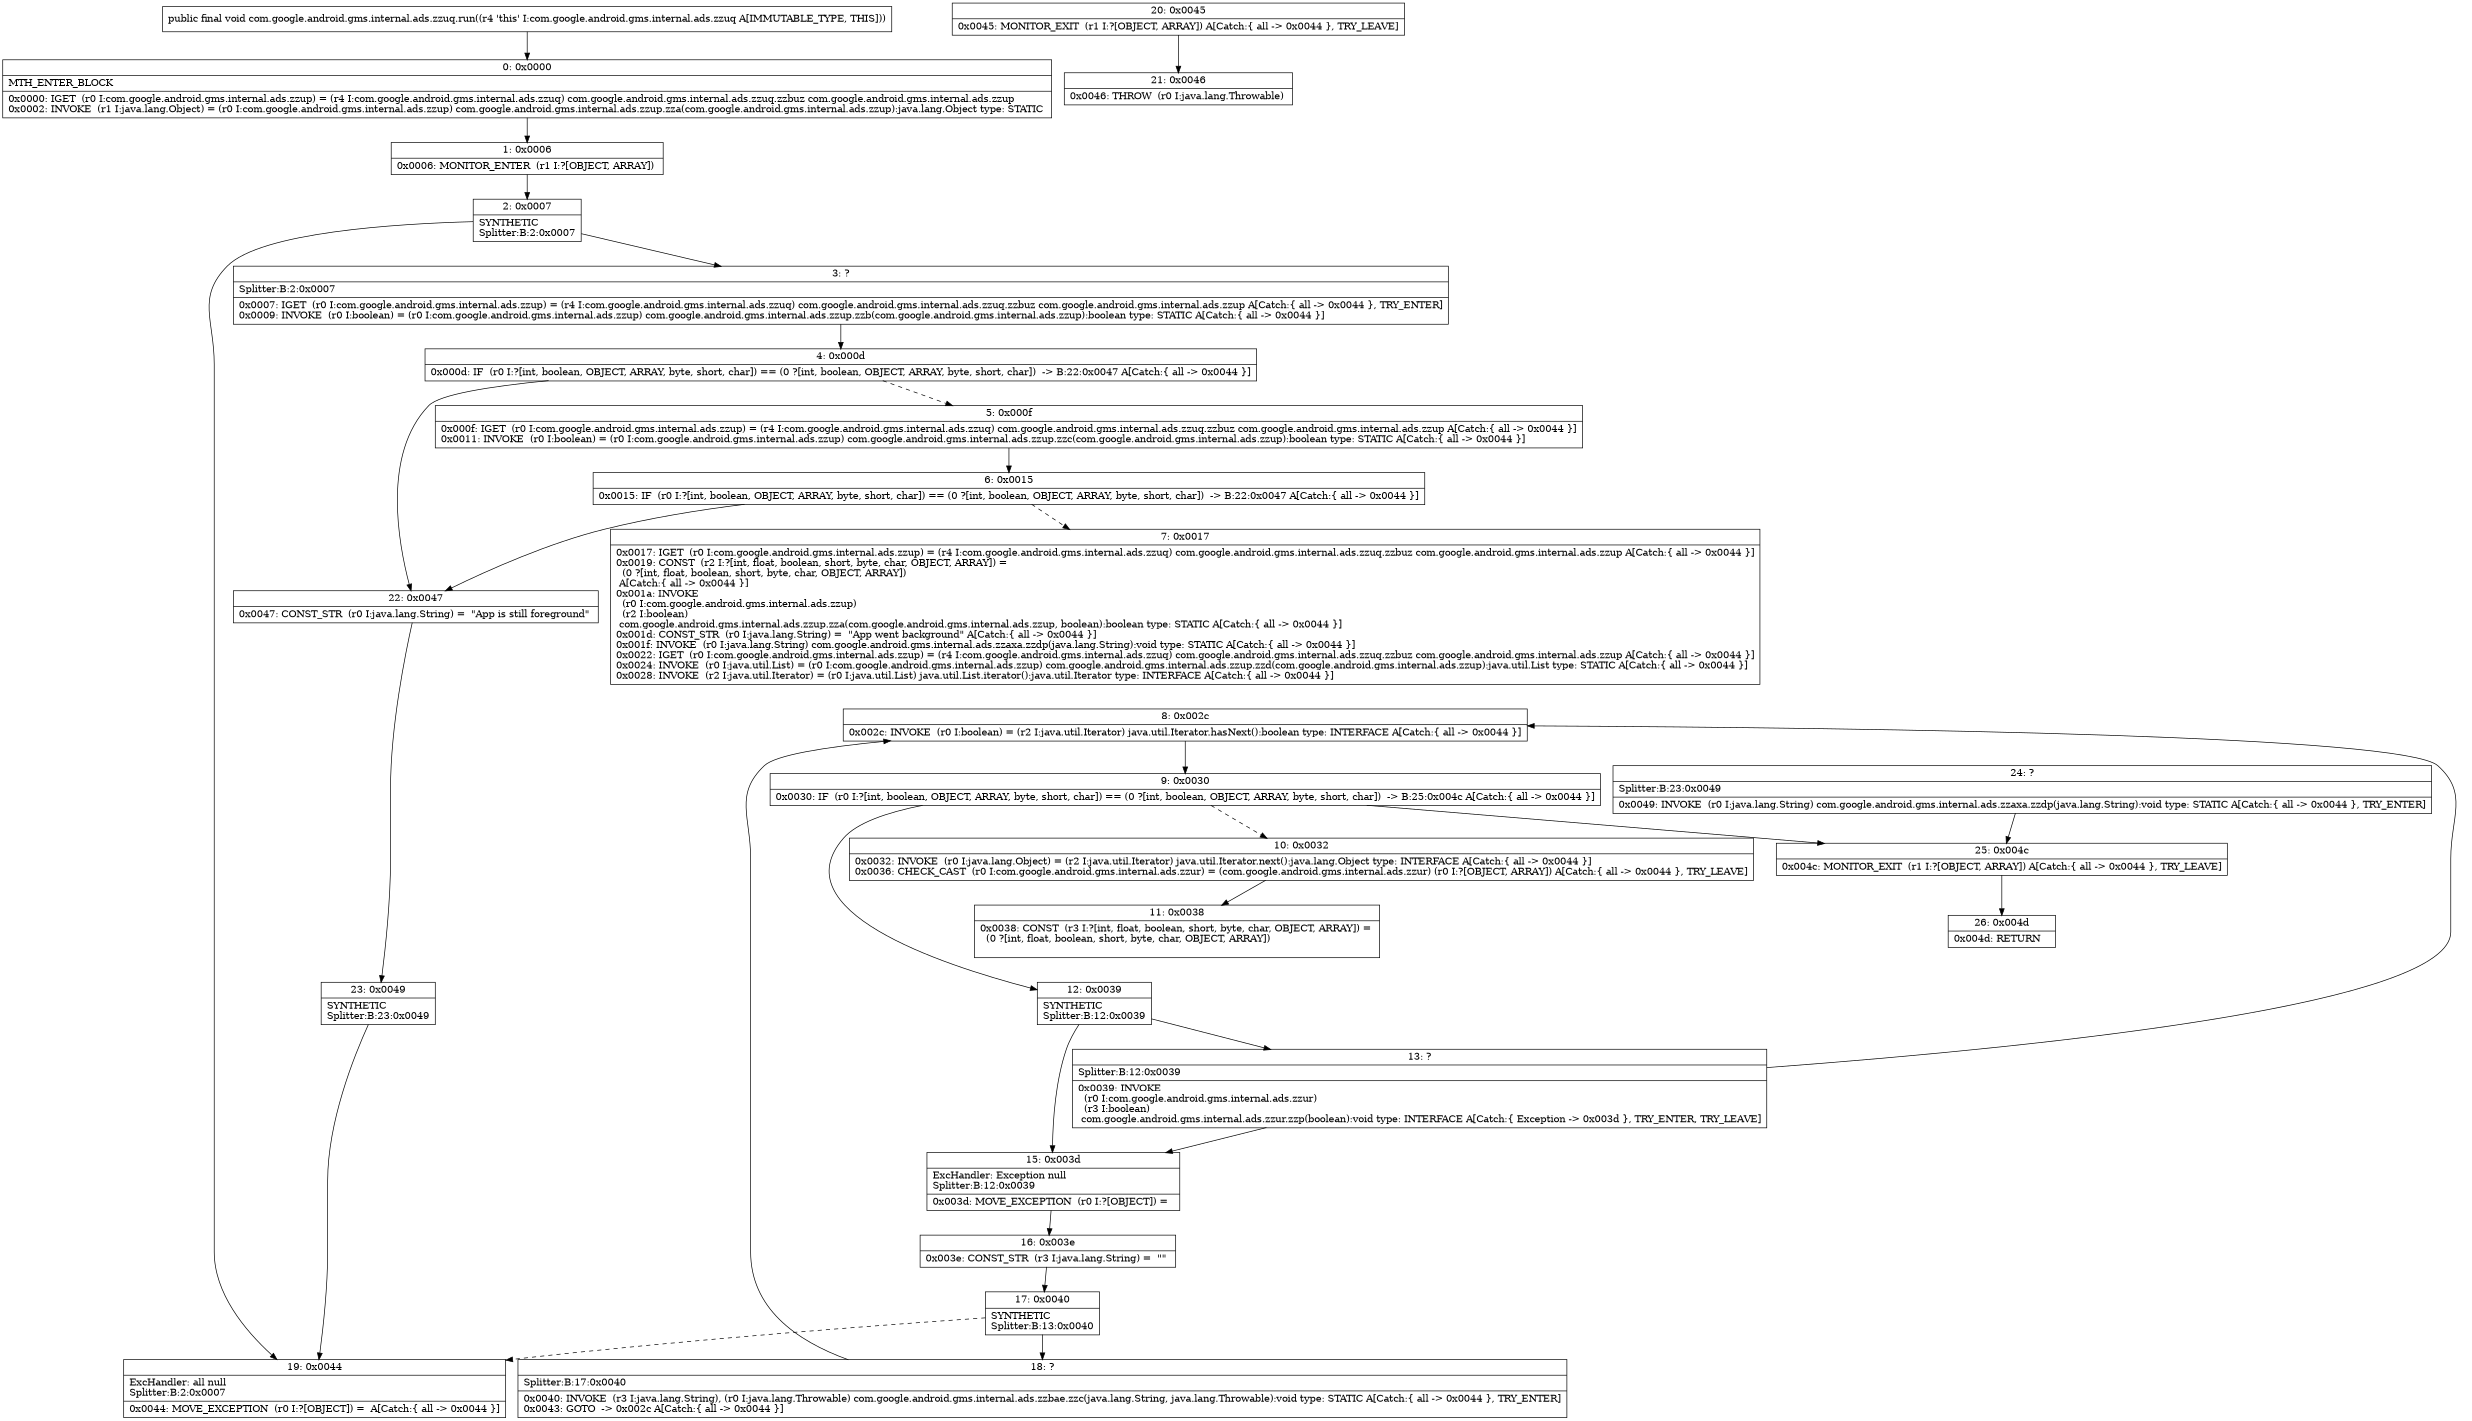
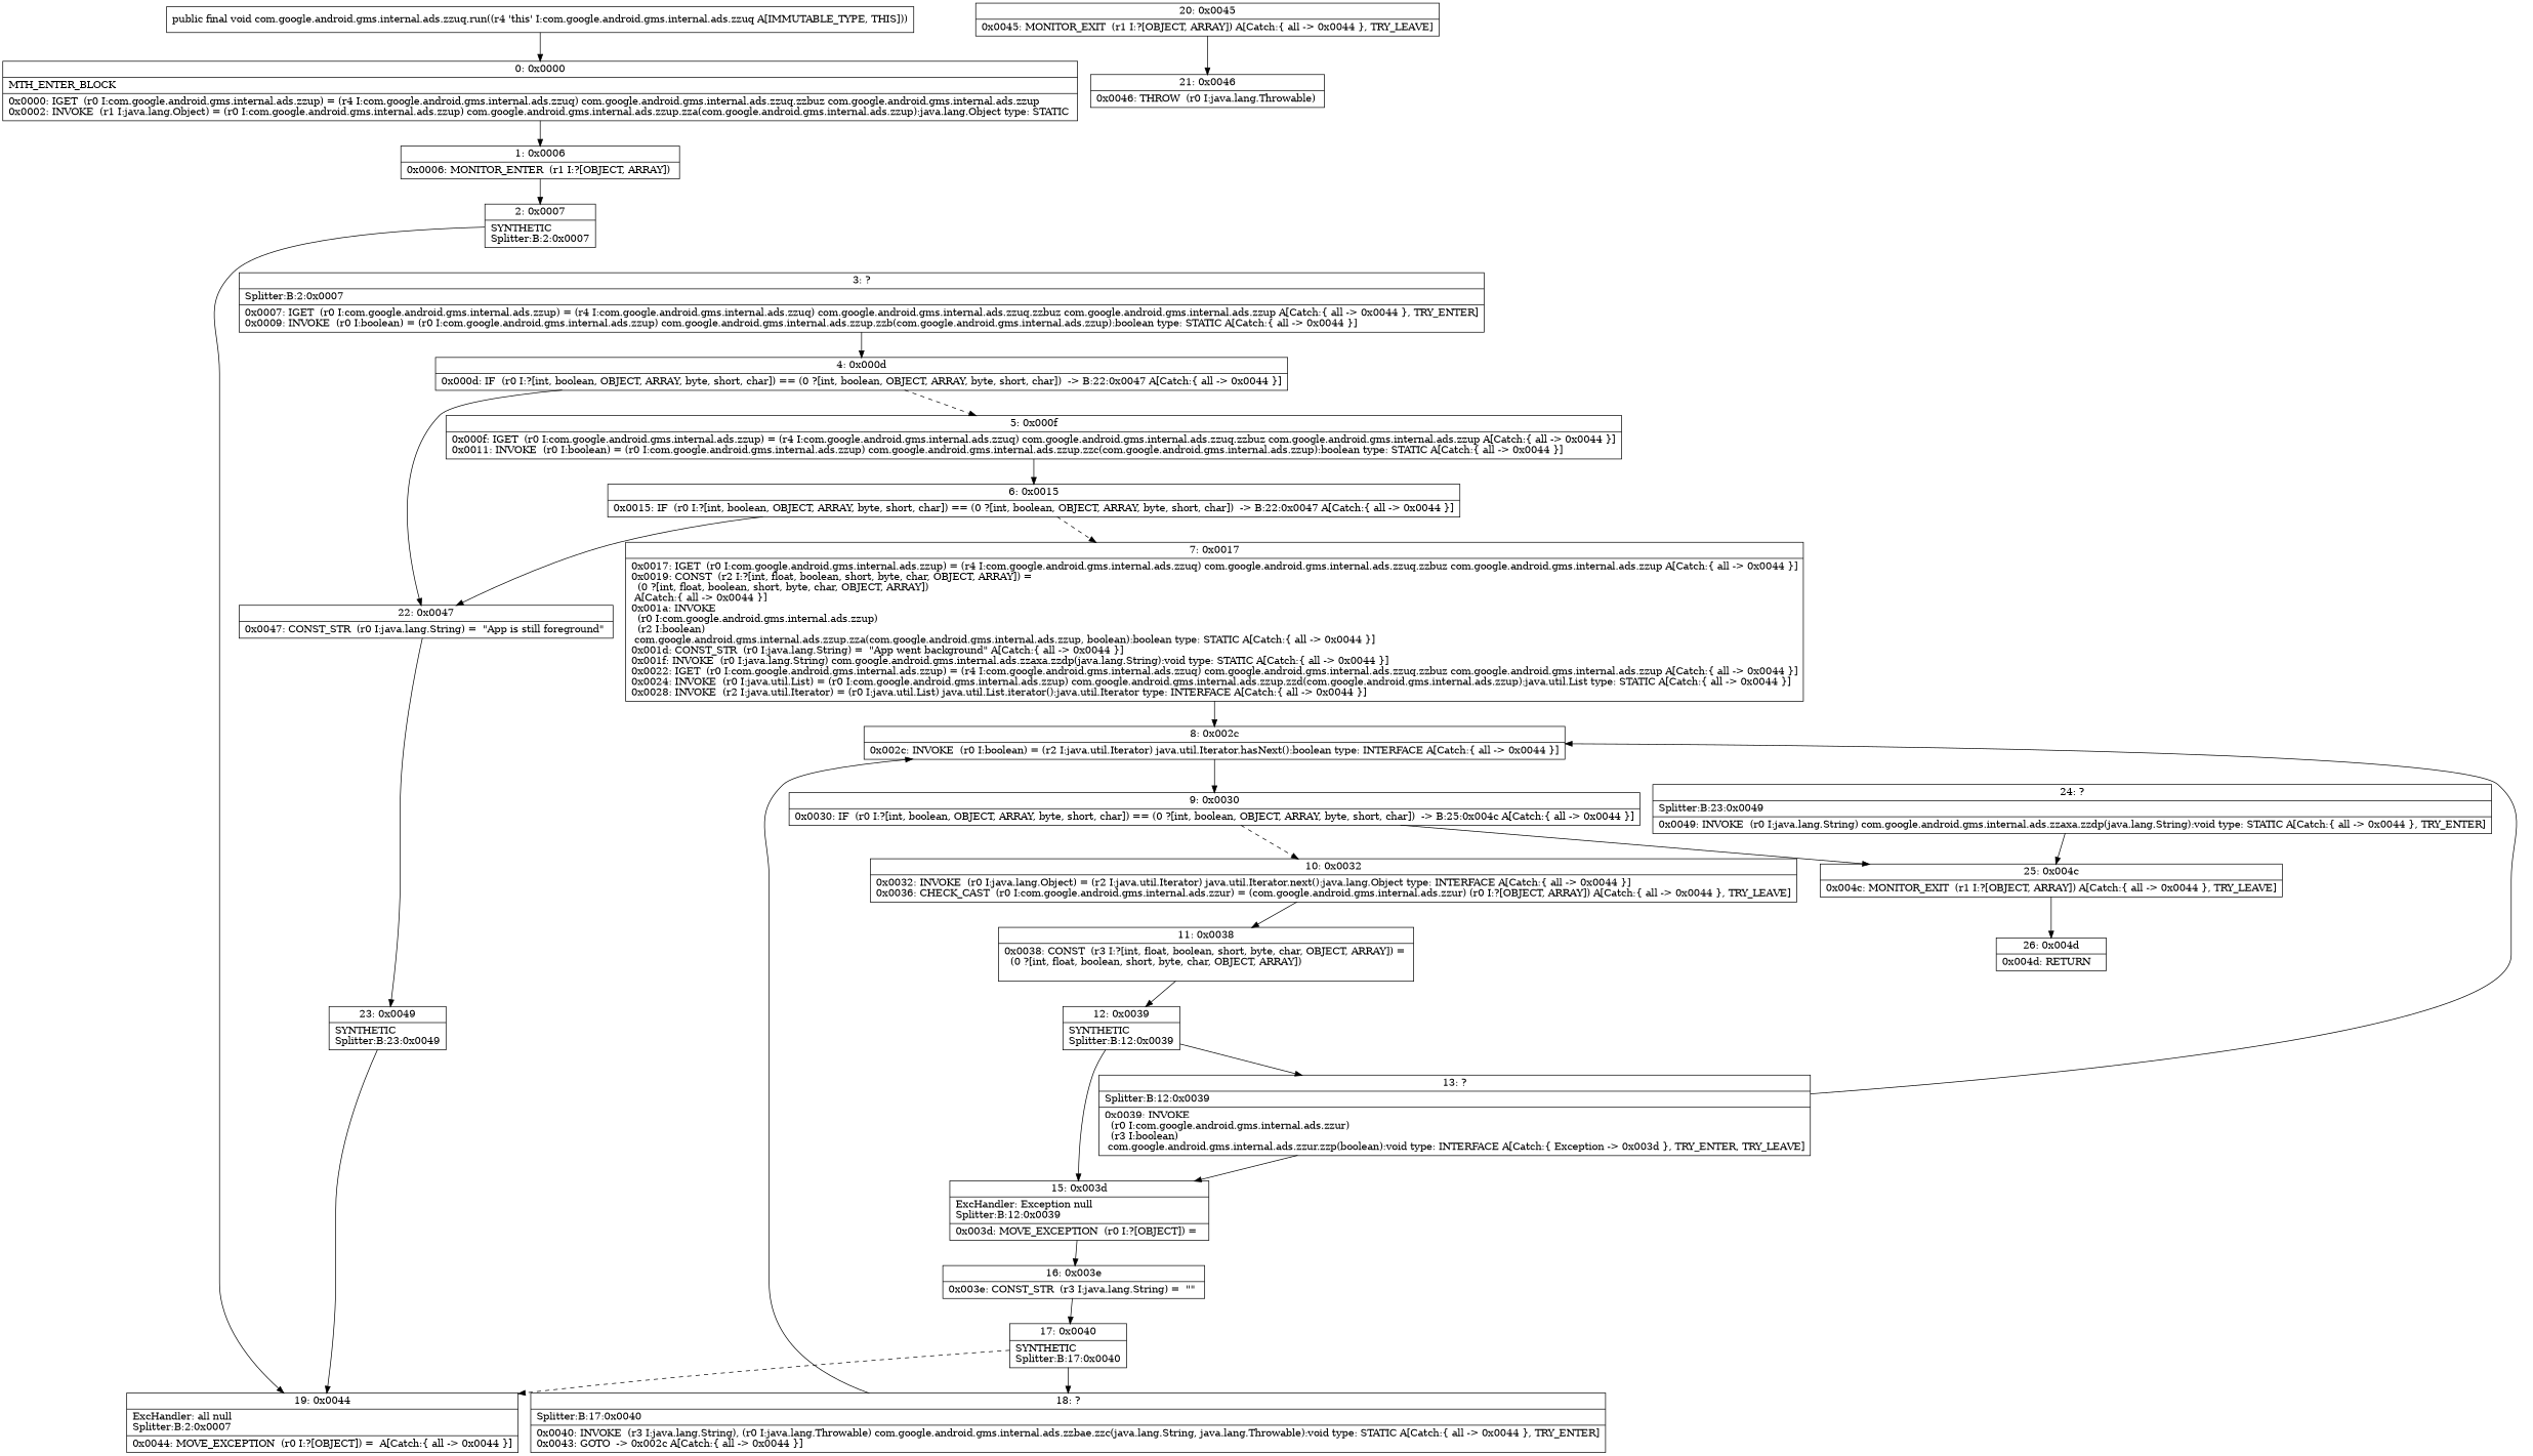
  digraph {
    node [shape=record]
    n1 [label="{0\:\ 0x0000|MTH_ENTER_BLOCK\l|0x0000: IGET  (r0 I:com.google.android.gms.internal.ads.zzup) = (r4 I:com.google.android.gms.internal.ads.zzuq) com.google.android.gms.internal.ads.zzuq.zzbuz com.google.android.gms.internal.ads.zzup \l0x0002: INVOKE  (r1 I:java.lang.Object) = (r0 I:com.google.android.gms.internal.ads.zzup) com.google.android.gms.internal.ads.zzup.zza(com.google.android.gms.internal.ads.zzup):java.lang.Object type: STATIC \l}"]
    n2 [label="{1\:\ 0x0006|0x0006: MONITOR_ENTER  (r1 I:?[OBJECT, ARRAY]) \l}"]
    n3 [label="{2\:\ 0x0007|SYNTHETIC\lSplitter:B:2:0x0007\l}"]
    n4 [label="{3\:\ ?|Splitter:B:2:0x0007\l|0x0007: IGET  (r0 I:com.google.android.gms.internal.ads.zzup) = (r4 I:com.google.android.gms.internal.ads.zzuq) com.google.android.gms.internal.ads.zzuq.zzbuz com.google.android.gms.internal.ads.zzup A[Catch:\{ all \-\> 0x0044 \}, TRY_ENTER]\l0x0009: INVOKE  (r0 I:boolean) = (r0 I:com.google.android.gms.internal.ads.zzup) com.google.android.gms.internal.ads.zzup.zzb(com.google.android.gms.internal.ads.zzup):boolean type: STATIC A[Catch:\{ all \-\> 0x0044 \}]\l}"]
    n5 [label="{19\:\ 0x0044|ExcHandler: all null\lSplitter:B:2:0x0007\l|0x0044: MOVE_EXCEPTION  (r0 I:?[OBJECT]) =  A[Catch:\{ all \-\> 0x0044 \}]\l}"]
    n6 [label="{4\:\ 0x000d|0x000d: IF  (r0 I:?[int, boolean, OBJECT, ARRAY, byte, short, char]) == (0 ?[int, boolean, OBJECT, ARRAY, byte, short, char])  \-\> B:22:0x0047 A[Catch:\{ all \-\> 0x0044 \}]\l}"]
    n7 [label="{5\:\ 0x000f|0x000f: IGET  (r0 I:com.google.android.gms.internal.ads.zzup) = (r4 I:com.google.android.gms.internal.ads.zzuq) com.google.android.gms.internal.ads.zzuq.zzbuz com.google.android.gms.internal.ads.zzup A[Catch:\{ all \-\> 0x0044 \}]\l0x0011: INVOKE  (r0 I:boolean) = (r0 I:com.google.android.gms.internal.ads.zzup) com.google.android.gms.internal.ads.zzup.zzc(com.google.android.gms.internal.ads.zzup):boolean type: STATIC A[Catch:\{ all \-\> 0x0044 \}]\l}"]
    n8 [label="{22\:\ 0x0047|0x0047: CONST_STR  (r0 I:java.lang.String) =  \"App is still foreground\" \l}"]
    n9 [label="{6\:\ 0x0015|0x0015: IF  (r0 I:?[int, boolean, OBJECT, ARRAY, byte, short, char]) == (0 ?[int, boolean, OBJECT, ARRAY, byte, short, char])  \-\> B:22:0x0047 A[Catch:\{ all \-\> 0x0044 \}]\l}"]
    n10 [label="{23\:\ 0x0049|SYNTHETIC\lSplitter:B:23:0x0049\l}"]
    n11 [label="{7\:\ 0x0017|0x0017: IGET  (r0 I:com.google.android.gms.internal.ads.zzup) = (r4 I:com.google.android.gms.internal.ads.zzuq) com.google.android.gms.internal.ads.zzuq.zzbuz com.google.android.gms.internal.ads.zzup A[Catch:\{ all \-\> 0x0044 \}]\l0x0019: CONST  (r2 I:?[int, float, boolean, short, byte, char, OBJECT, ARRAY]) = \l  (0 ?[int, float, boolean, short, byte, char, OBJECT, ARRAY])\l A[Catch:\{ all \-\> 0x0044 \}]\l0x001a: INVOKE  \l  (r0 I:com.google.android.gms.internal.ads.zzup)\l  (r2 I:boolean)\l com.google.android.gms.internal.ads.zzup.zza(com.google.android.gms.internal.ads.zzup, boolean):boolean type: STATIC A[Catch:\{ all \-\> 0x0044 \}]\l0x001d: CONST_STR  (r0 I:java.lang.String) =  \"App went background\" A[Catch:\{ all \-\> 0x0044 \}]\l0x001f: INVOKE  (r0 I:java.lang.String) com.google.android.gms.internal.ads.zzaxa.zzdp(java.lang.String):void type: STATIC A[Catch:\{ all \-\> 0x0044 \}]\l0x0022: IGET  (r0 I:com.google.android.gms.internal.ads.zzup) = (r4 I:com.google.android.gms.internal.ads.zzuq) com.google.android.gms.internal.ads.zzuq.zzbuz com.google.android.gms.internal.ads.zzup A[Catch:\{ all \-\> 0x0044 \}]\l0x0024: INVOKE  (r0 I:java.util.List) = (r0 I:com.google.android.gms.internal.ads.zzup) com.google.android.gms.internal.ads.zzup.zzd(com.google.android.gms.internal.ads.zzup):java.util.List type: STATIC A[Catch:\{ all \-\> 0x0044 \}]\l0x0028: INVOKE  (r2 I:java.util.Iterator) = (r0 I:java.util.List) java.util.List.iterator():java.util.Iterator type: INTERFACE A[Catch:\{ all \-\> 0x0044 \}]\l}"]
    n12 [label="{8\:\ 0x002c|0x002c: INVOKE  (r0 I:boolean) = (r2 I:java.util.Iterator) java.util.Iterator.hasNext():boolean type: INTERFACE A[Catch:\{ all \-\> 0x0044 \}]\l}"]
    n13 [label="{9\:\ 0x0030|0x0030: IF  (r0 I:?[int, boolean, OBJECT, ARRAY, byte, short, char]) == (0 ?[int, boolean, OBJECT, ARRAY, byte, short, char])  \-\> B:25:0x004c A[Catch:\{ all \-\> 0x0044 \}]\l}"]
    n14 [label="{10\:\ 0x0032|0x0032: INVOKE  (r0 I:java.lang.Object) = (r2 I:java.util.Iterator) java.util.Iterator.next():java.lang.Object type: INTERFACE A[Catch:\{ all \-\> 0x0044 \}]\l0x0036: CHECK_CAST  (r0 I:com.google.android.gms.internal.ads.zzur) = (com.google.android.gms.internal.ads.zzur) (r0 I:?[OBJECT, ARRAY]) A[Catch:\{ all \-\> 0x0044 \}, TRY_LEAVE]\l}"]
    n15 [label="{25\:\ 0x004c|0x004c: MONITOR_EXIT  (r1 I:?[OBJECT, ARRAY]) A[Catch:\{ all \-\> 0x0044 \}, TRY_LEAVE]\l}"]
    n16 [label="{11\:\ 0x0038|0x0038: CONST  (r3 I:?[int, float, boolean, short, byte, char, OBJECT, ARRAY]) = \l  (0 ?[int, float, boolean, short, byte, char, OBJECT, ARRAY])\l \l}"]
    n17 [label="{26\:\ 0x004d|0x004d: RETURN   \l}"]
    n18 [label="{12\:\ 0x0039|SYNTHETIC\lSplitter:B:12:0x0039\l}"]
    n19 [label="{13\:\ ?|Splitter:B:12:0x0039\l|0x0039: INVOKE  \l  (r0 I:com.google.android.gms.internal.ads.zzur)\l  (r3 I:boolean)\l com.google.android.gms.internal.ads.zzur.zzp(boolean):void type: INTERFACE A[Catch:\{ Exception \-\> 0x003d \}, TRY_ENTER, TRY_LEAVE]\l}"]
    n20 [label="{15\:\ 0x003d|ExcHandler: Exception null\lSplitter:B:12:0x0039\l|0x003d: MOVE_EXCEPTION  (r0 I:?[OBJECT]) =  \l}"]
    n21 [label="{16\:\ 0x003e|0x003e: CONST_STR  (r3 I:java.lang.String) =  \"\" \l}"]
-   n22 [label="{17\:\ 0x0040|SYNTHETIC\lSplitter:B:13:0x0040\l}"]
+   n22 [label="{17\:\ 0x0040|SYNTHETIC\lSplitter:B:17:0x0040\l}"]
    n23 [label="{18\:\ ?|Splitter:B:17:0x0040\l|0x0040: INVOKE  (r3 I:java.lang.String), (r0 I:java.lang.Throwable) com.google.android.gms.internal.ads.zzbae.zzc(java.lang.String, java.lang.Throwable):void type: STATIC A[Catch:\{ all \-\> 0x0044 \}, TRY_ENTER]\l0x0043: GOTO  \-\> 0x002c A[Catch:\{ all \-\> 0x0044 \}]\l}"]
    n24 [label="{20\:\ 0x0045|0x0045: MONITOR_EXIT  (r1 I:?[OBJECT, ARRAY]) A[Catch:\{ all \-\> 0x0044 \}, TRY_LEAVE]\l}"]
    n25 [label="{21\:\ 0x0046|0x0046: THROW  (r0 I:java.lang.Throwable) \l}"]
    n26 [label="{24\:\ ?|Splitter:B:23:0x0049\l|0x0049: INVOKE  (r0 I:java.lang.String) com.google.android.gms.internal.ads.zzaxa.zzdp(java.lang.String):void type: STATIC A[Catch:\{ all \-\> 0x0044 \}, TRY_ENTER]\l}"]
    n27 [label="{public final void com.google.android.gms.internal.ads.zzuq.run((r4 'this' I:com.google.android.gms.internal.ads.zzuq A[IMMUTABLE_TYPE, THIS])) }"]
    n1 -> n2
    n2 -> n3
-   n3 -> n4
    n3 -> n5
    n4 -> n6
    n6 -> n7 [style=dashed]
    n6 -> n8
    n7 -> n9
    n8 -> n10
    n9 -> n8
    n9 -> n11 [style=dashed]
    n10 -> n5
+   n11 -> n12
    n12 -> n13
    n13 -> n14 [style=dashed]
    n13 -> n15
    n14 -> n16
    n15 -> n17
-   n13 -> n18
+   n16 -> n18
    n18 -> n19
    n18 -> n20
    n19 -> n12
    n19 -> n20
    n20 -> n21
    n21 -> n22
    n22 -> n5 [style=dashed]
    n22 -> n23
    n23 -> n12
    n24 -> n25
    n26 -> n15
    n27 -> n1
  }
